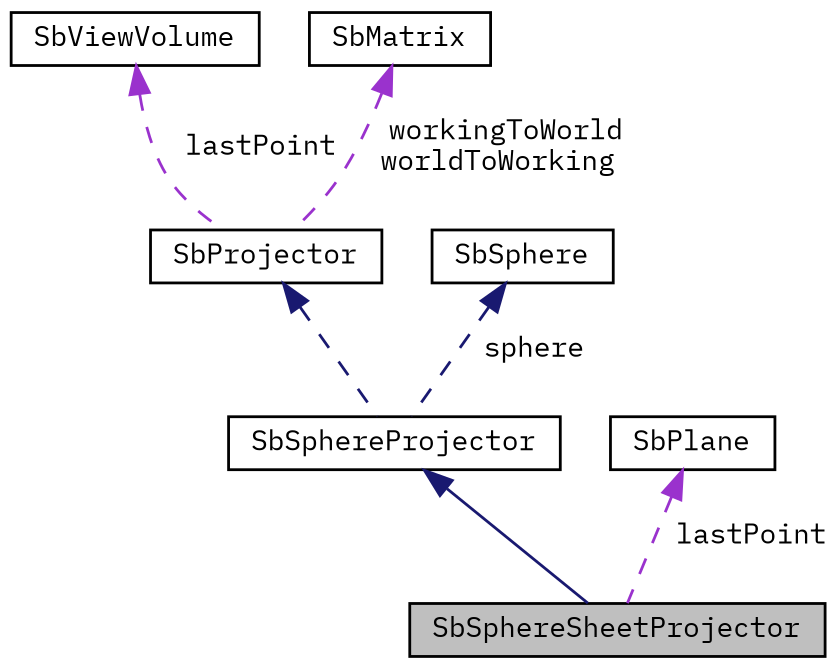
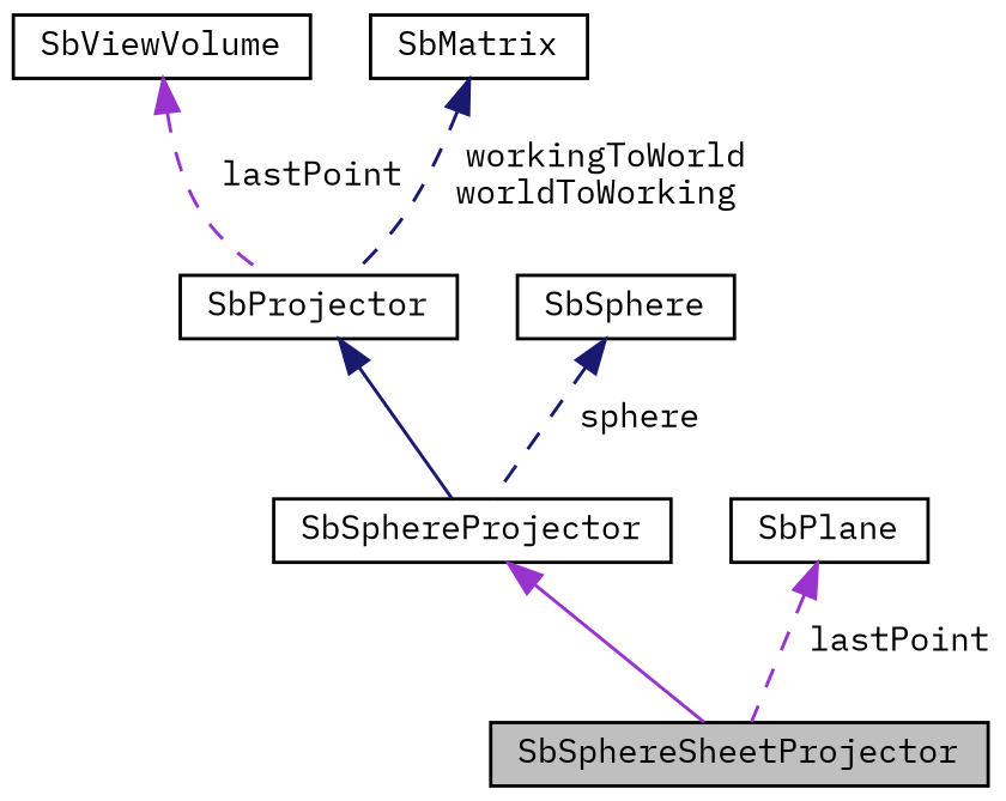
  digraph {
    fontname="IBM Plex Mono"
    node [color=black fillcolor=white fontname="IBM Plex Mono" fontsize=10 shape=record style=filled]
    edge [color=midnightblue dir=back fontname="IBM Plex Mono" fontsize=10 labelfontname=Helvetica labelfontsize=10 style=dashed]
    n1 [fillcolor=grey75 fontcolor=black height=0.2 label=SbSphereSheetProjector width=0.4]
    n2 [height=0.2 label=SbSphereProjector width=0.4]
    n3 [height=0.2 label=SbProjector width=0.4]
    n4 [height=0.2 label=SbViewVolume width=0.4]
    n5 [height=0.2 label=SbMatrix width=0.4]
    n6 [height=0.2 label=SbSphere width=0.4]
    n7 [height=0.2 label=SbPlane width=0.4]
-   n2 -> n1 [style=solid]
-   n3 -> n2
+   n2 -> n1 [color=darkorchid3 style=solid]
+   n3 -> n2 [style=solid]
    n4 -> n3 [color=darkorchid3 label=" lastPoint"]
-   n5 -> n3 [color=darkorchid3 label=" workingToWorld\nworldToWorking"]
+   n5 -> n3 [label=" workingToWorld\nworldToWorking"]
    n6 -> n2 [label=" sphere"]
    n7 -> n1 [color=darkorchid3 label=" lastPoint"]
  }
